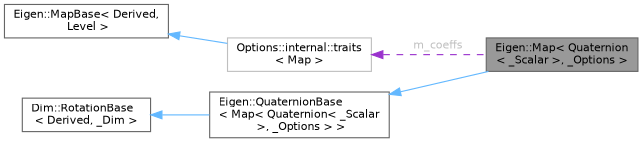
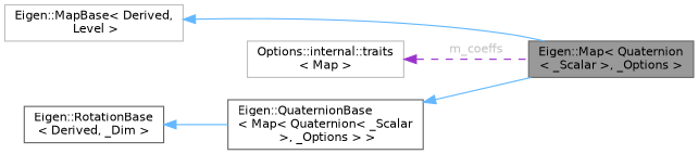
  digraph {
    rankdir=LR
    node [color=gray40 fillcolor=white fontname=Helvetica fontsize=10 shape=box style=filled]
    edge [color=steelblue1 dir=back fontname=Helvetica fontsize=10 labelfontname=Helvetica labelfontsize=10 style=solid]
    n1 [fillcolor=grey60 fontcolor=black height=0.2 label="Eigen::Map\< Quaternion\l\< _Scalar \>, _Options \>" width=0.4]
-   n2 [height=0.2 label="Eigen::MapBase\< Derived,\l Level \>" width=0.4]
+   n2 [color=grey75 height=0.2 label="Eigen::MapBase\< Derived,\l Level \>" width=0.4]
    n3 [height=0.2 label="Eigen::QuaternionBase\l\< Map\< Quaternion\< _Scalar\l \>, _Options \> \>" width=0.4]
-   n4 [height=0.2 label="Dim::RotationBase\l\< Derived, _Dim \>" width=0.4]
+   n4 [height=0.2 label="Eigen::RotationBase\l\< Derived, _Dim \>" width=0.4]
    n5 [color=grey75 height=0.2 label="Options::internal::traits\l\< Map \>" width=0.4]
-   n2 -> n5
+   n2 -> n1
    n3 -> n1
    n4 -> n3
    n5 -> n1 [color=darkorchid3 fontcolor=grey label=<<TABLE CELLBORDER="0" BORDER="0"><TR><TD VALIGN="top" ALIGN="LEFT" CELLPADDING="1" CELLSPACING="0">m_coeffs</TD></TR> </TABLE>> style=dashed]
  }
